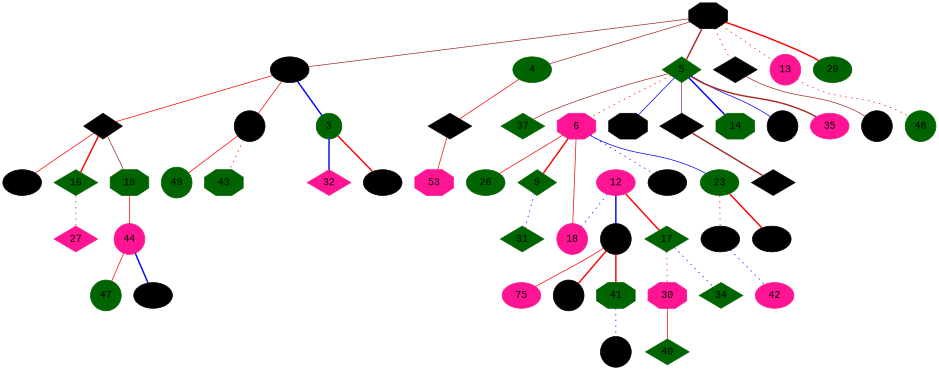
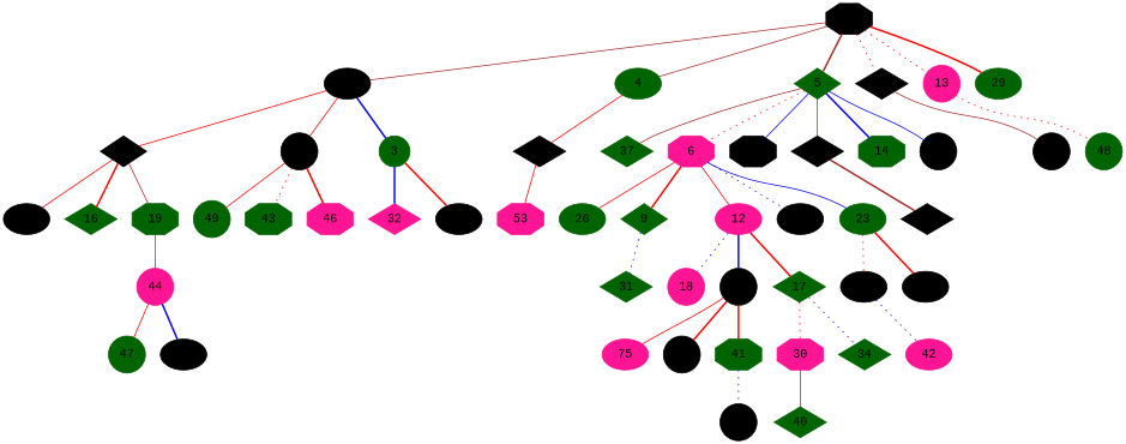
  graph {
    fontname="Liberation Mono"
    node [color=black fontname="Liberation Mono" shape=ellipse style=filled]
    edge [color=red fontname="Liberation Mono" style=solid]
    1 [shape=octagon]
    2
    4 [color=darkgreen]
    5 [color=darkgreen shape=diamond]
    10 [shape=diamond]
    13 [color=deeppink shape=circle]
    29 [color=darkgreen]
    3 [color=darkgreen shape=circle]
    7 [shape=diamond]
    25 [shape=circle]
    33 [shape=diamond]
    6 [color=deeppink shape=octagon]
    8 [shape=octagon]
    11 [shape=diamond]
    14 [color=darkgreen shape=octagon]
    24 [shape=circle]
-   35 [color=deeppink]
    37 [color=darkgreen shape=diamond]
    21 [shape=circle]
    48 [color=darkgreen shape=circle]
    32 [color=deeppink shape=diamond]
    36
    16 [color=darkgreen shape=diamond]
    19 [color=darkgreen shape=octagon]
    39
    43 [color=darkgreen shape=octagon]
+   46 [color=deeppink shape=octagon]
    49 [color=darkgreen shape=circle]
    53 [color=deeppink shape=octagon]
    9 [color=darkgreen shape=diamond]
    12 [color=deeppink]
    22
    23 [color=darkgreen]
    26 [color=darkgreen]
    20 [shape=diamond]
    31 [color=darkgreen shape=diamond]
    15 [shape=circle]
    17 [color=darkgreen shape=diamond]
    18 [color=deeppink shape=circle]
    28
    51
-   27 [color=deeppink shape=diamond]
    44 [color=deeppink shape=circle]
    38 [shape=circle]
    41 [color=darkgreen shape=octagon]
    n46 [color=deeppink label=75]
    30 [color=deeppink shape=octagon]
    34 [color=darkgreen shape=diamond]
    52 [shape=circle]
    40 [color=darkgreen shape=diamond]
    47 [color=darkgreen shape=circle]
    50
    42 [color=deeppink]
    1 -- 2 [color=brown]
    1 -- 4 [color=brown]
    1 -- 5 [color=brown style=bold]
    1 -- 10 [style=dotted]
    1 -- 13 [style=dotted]
    1 -- 29 [style=bold]
    2 -- 3 [color=blue style=bold]
    2 -- 7
    2 -- 25
    4 -- 33
    5 -- 6 [style=dotted]
    5 -- 8 [color=blue]
    5 -- 11 [color=brown]
    5 -- 14 [color=blue style=bold]
    5 -- 24 [color=blue]
-   5 -- 35 [color=brown style=bold]
    5 -- 37 [color=brown]
    10 -- 21 [color=brown]
    13 -- 48 [style=dotted]
    3 -- 32 [color=blue style=bold]
    3 -- 36 [style=bold]
    7 -- 16 [style=bold]
    7 -- 19 [color=brown]
    7 -- 39
    25 -- 43 [style=dotted]
+   25 -- 46 [style=bold]
    25 -- 49
    33 -- 53
    6 -- 9 [style=bold]
-   6 -- 18
+   6 -- 12
    6 -- 22 [color=blue style=dotted]
    6 -- 23 [color=blue]
    6 -- 26
    11 -- 20 [color=brown style=bold]
-   16 -- 27 [color=brown style=dotted]
    19 -- 44
    9 -- 31 [color=blue style=dotted]
    12 -- 15 [color=blue style=bold]
    12 -- 17 [style=bold]
    12 -- 18 [color=blue style=dotted]
    23 -- 28 [style=dotted]
    23 -- 51 [style=bold]
    15 -- 38 [style=bold]
    15 -- 41 [style=bold]
    15 -- n46
    17 -- 30 [style=dotted]
    17 -- 34 [color=blue style=dotted]
    28 -- 42 [color=blue style=dotted]
    44 -- 47
    44 -- 50 [color=blue style=bold]
    41 -- 52 [color=blue style=dotted]
    30 -- 40
  }
